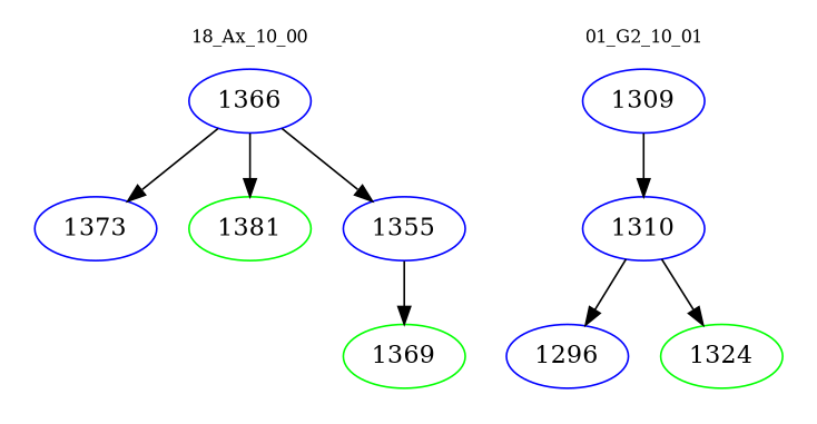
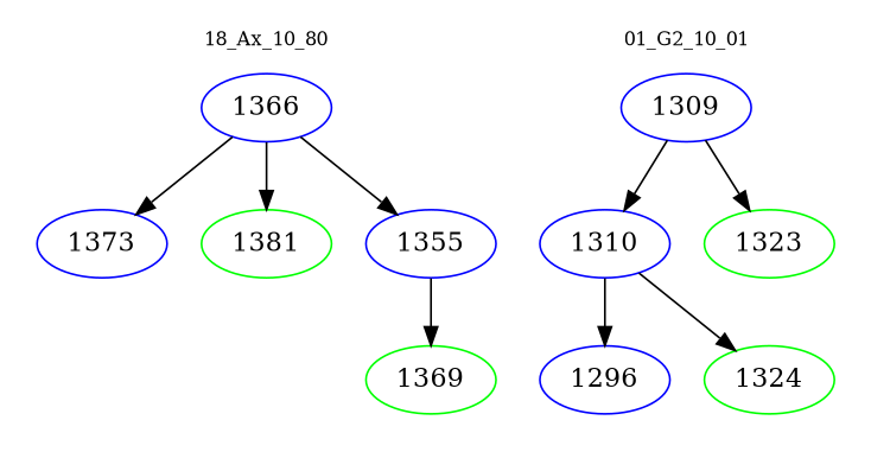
  digraph {
    node [color=blue]
    edge [color=black]
    n1 [label=1366]
    n2 [label=1373]
    n3 [color=green label=1381]
    n4 [label=1355]
    n5 [color=green label=1369]
    n6 [label=1309]
    n7 [label=1296]
    n8 [label=1310]
+   n9 [color=green label=1323]
    n10 [color=green label=1324]
    subgraph cluster_1 {
      color=white
      fontsize=10
-     label="18_Ax_10_00"
+     label="18_Ax_10_80"
      n1
      n2
      n3
      n4
      n5
    }
    subgraph cluster_2 {
      color=white
      fontsize=10
      label="01_G2_10_01"
      n6
      n7
      n8
+     n9
      n10
    }
    n1 -> n2
    n1 -> n3
    n1 -> n4
    n4 -> n5
    n6 -> n8
+   n6 -> n9
    n8 -> n7
    n8 -> n10
  }
